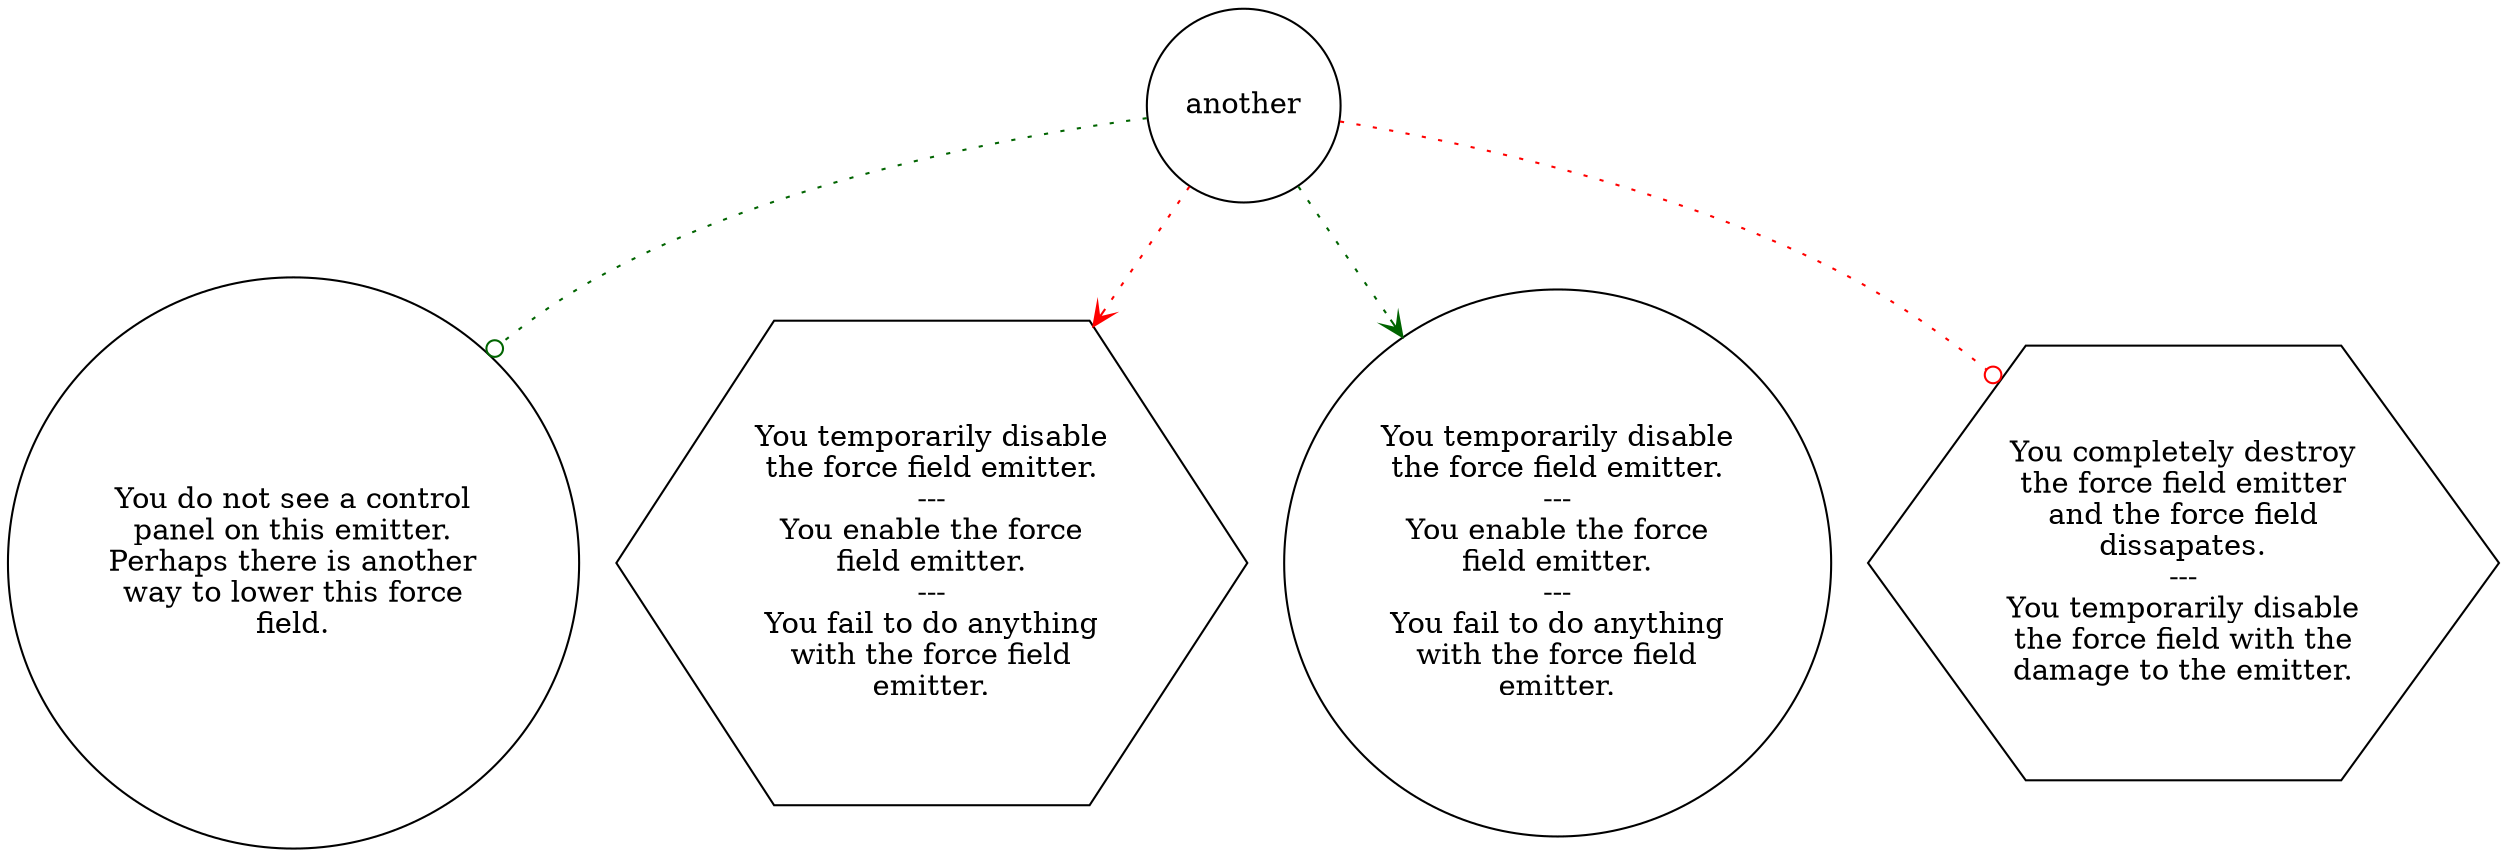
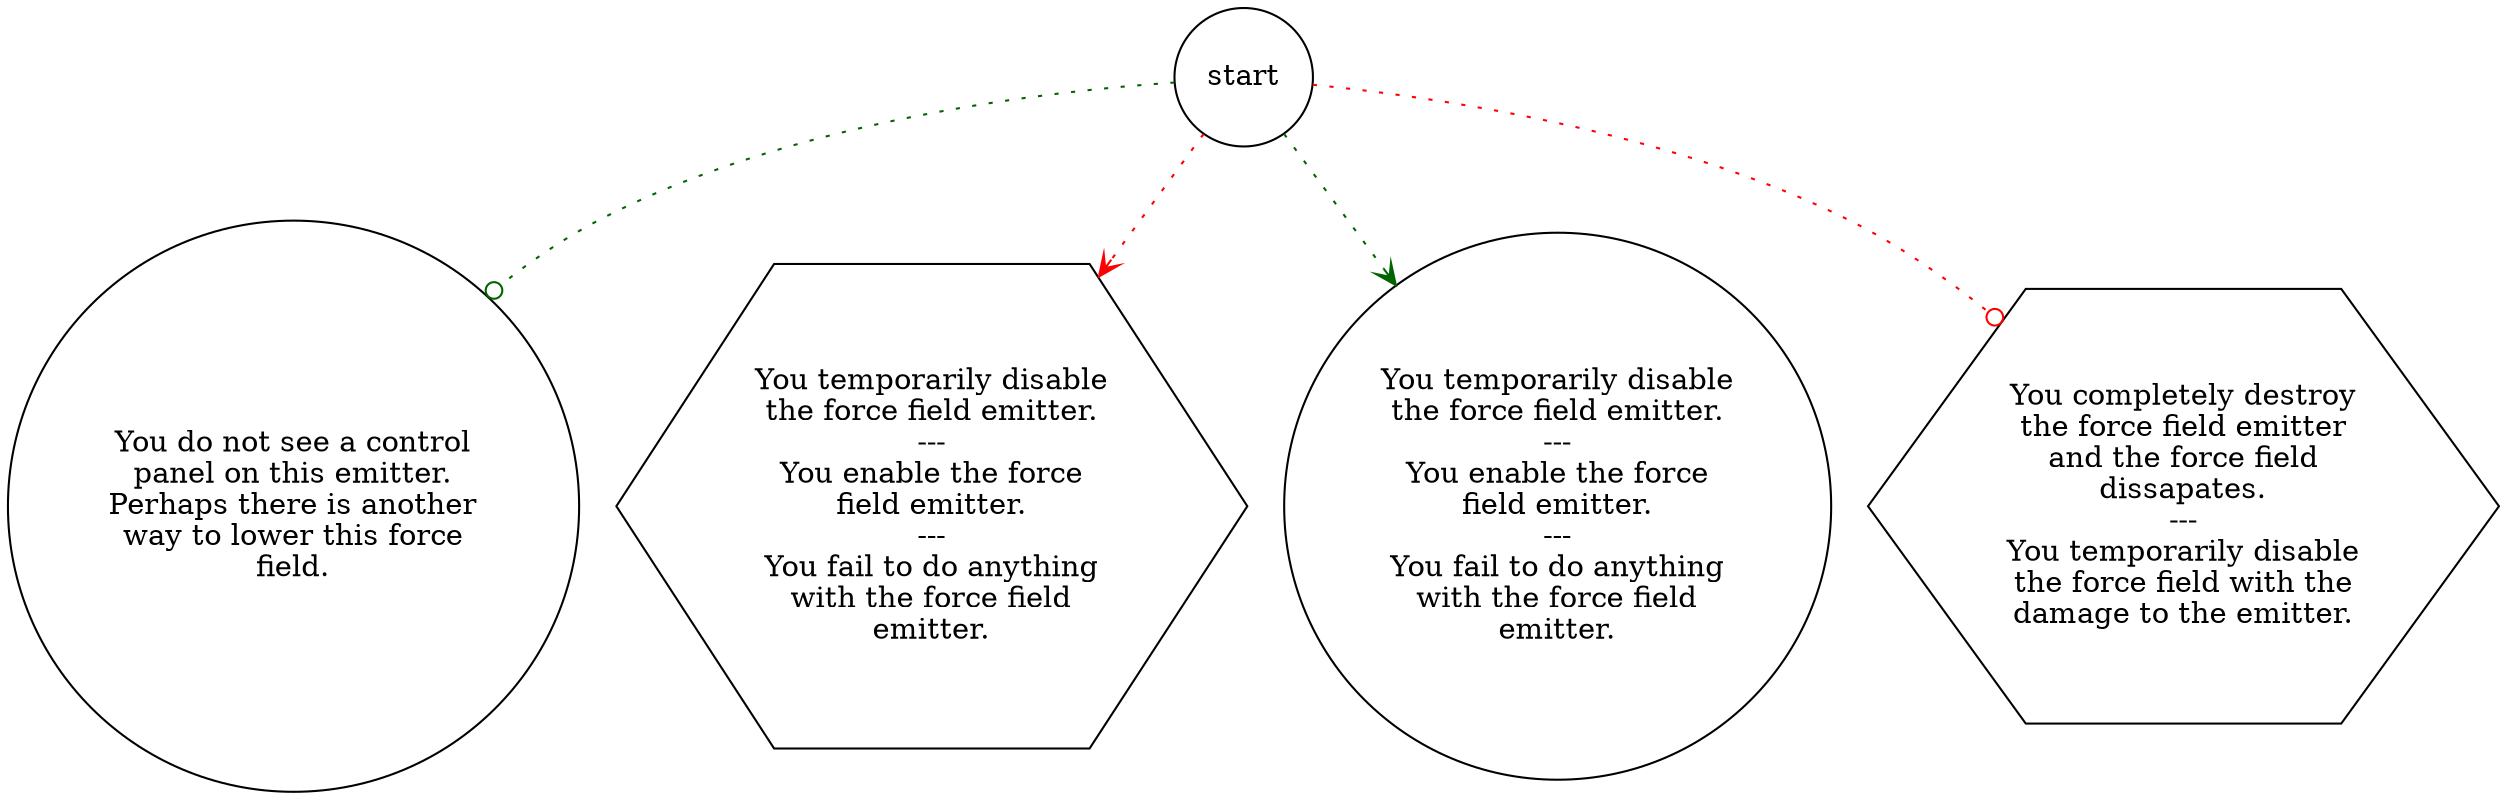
  digraph {
    node [color="#000000" fillcolor="#FFFFFF" style=filled shape=circle]
    edge [color=darkgreen style=dotted arrowhead=odot]
-   start [label=another]
+   start
    n2 [label="You do not see a control\npanel on this emitter.\nPerhaps there is another\nway to lower this force\nfield."]
    n3 [label="You temporarily disable\nthe force field emitter.\n---\nYou enable the force\nfield emitter.\n---\nYou fail to do anything\nwith the force field\nemitter." shape=hexagon]
    n4 [label="You temporarily disable\nthe force field emitter.\n---\nYou enable the force\nfield emitter.\n---\nYou fail to do anything\nwith the force field\nemitter."]
    n5 [label="You completely destroy\nthe force field emitter\nand the force field\ndissapates.\n---\nYou temporarily disable\nthe force field with the\ndamage to the emitter." shape=hexagon]
    start -> n2
    start -> n3 [color=red arrowhead=vee]
    start -> n4 [arrowhead=vee]
    start -> n5 [color=red]
  }
